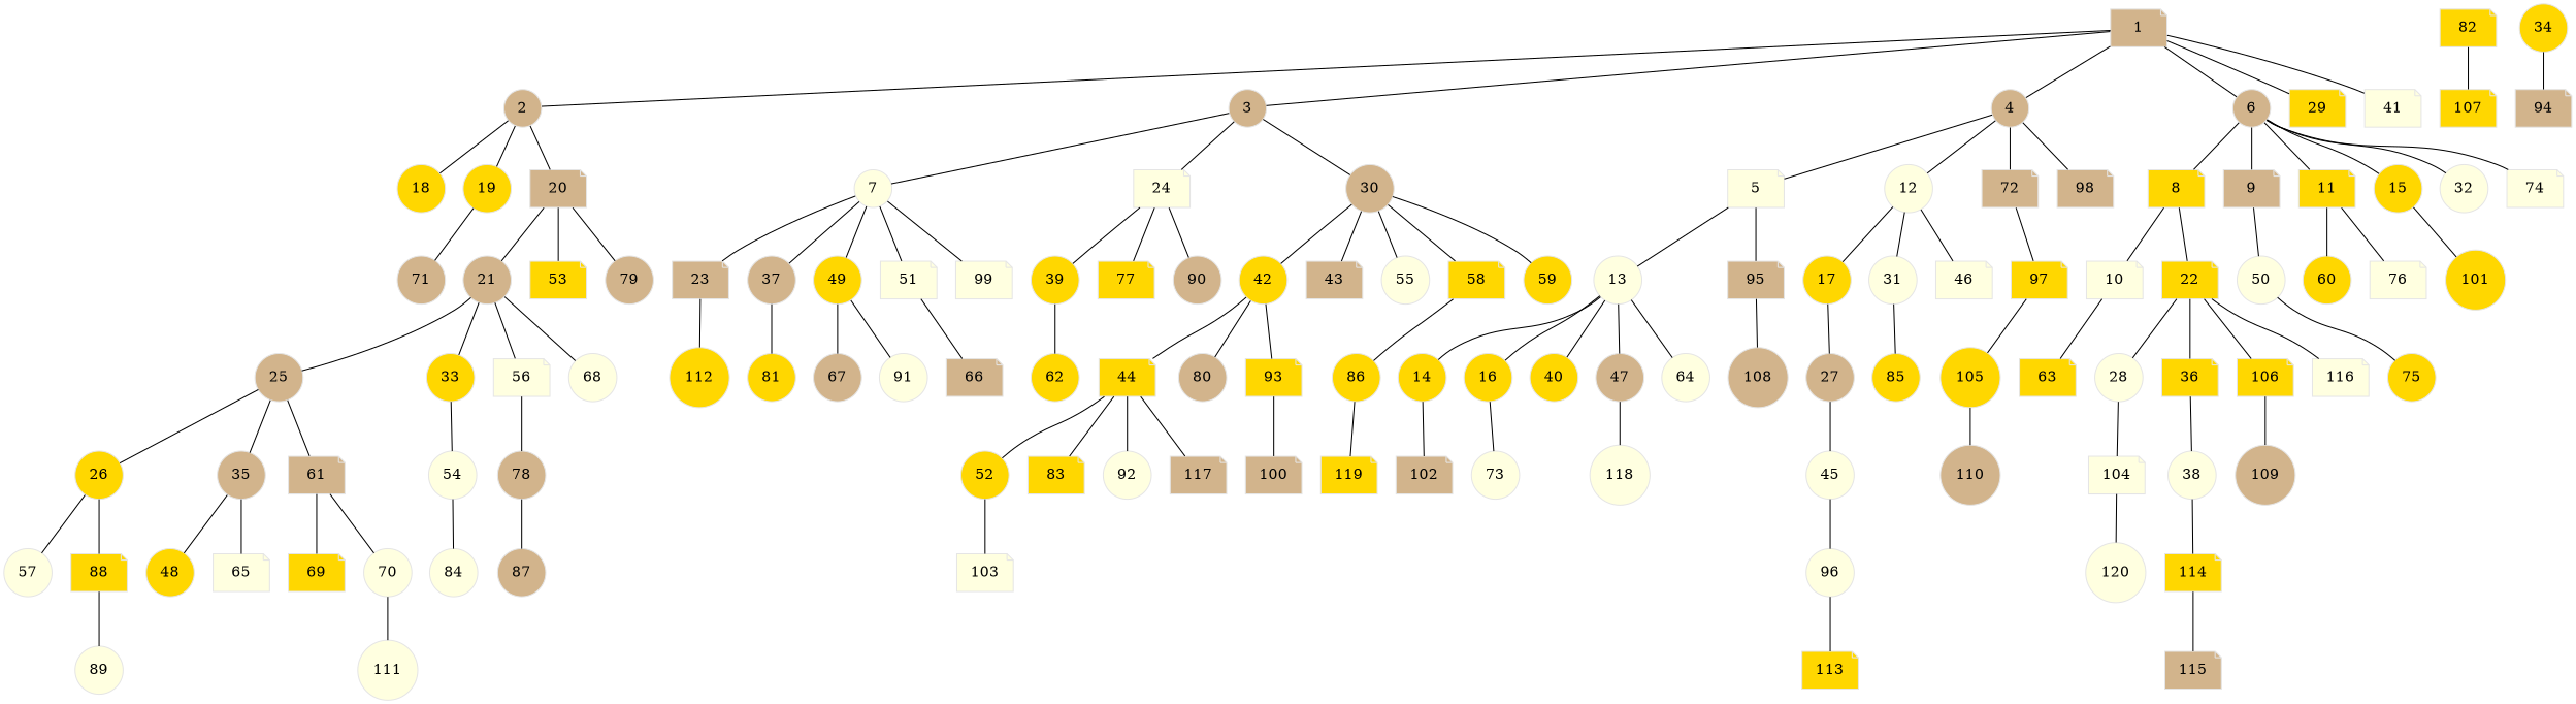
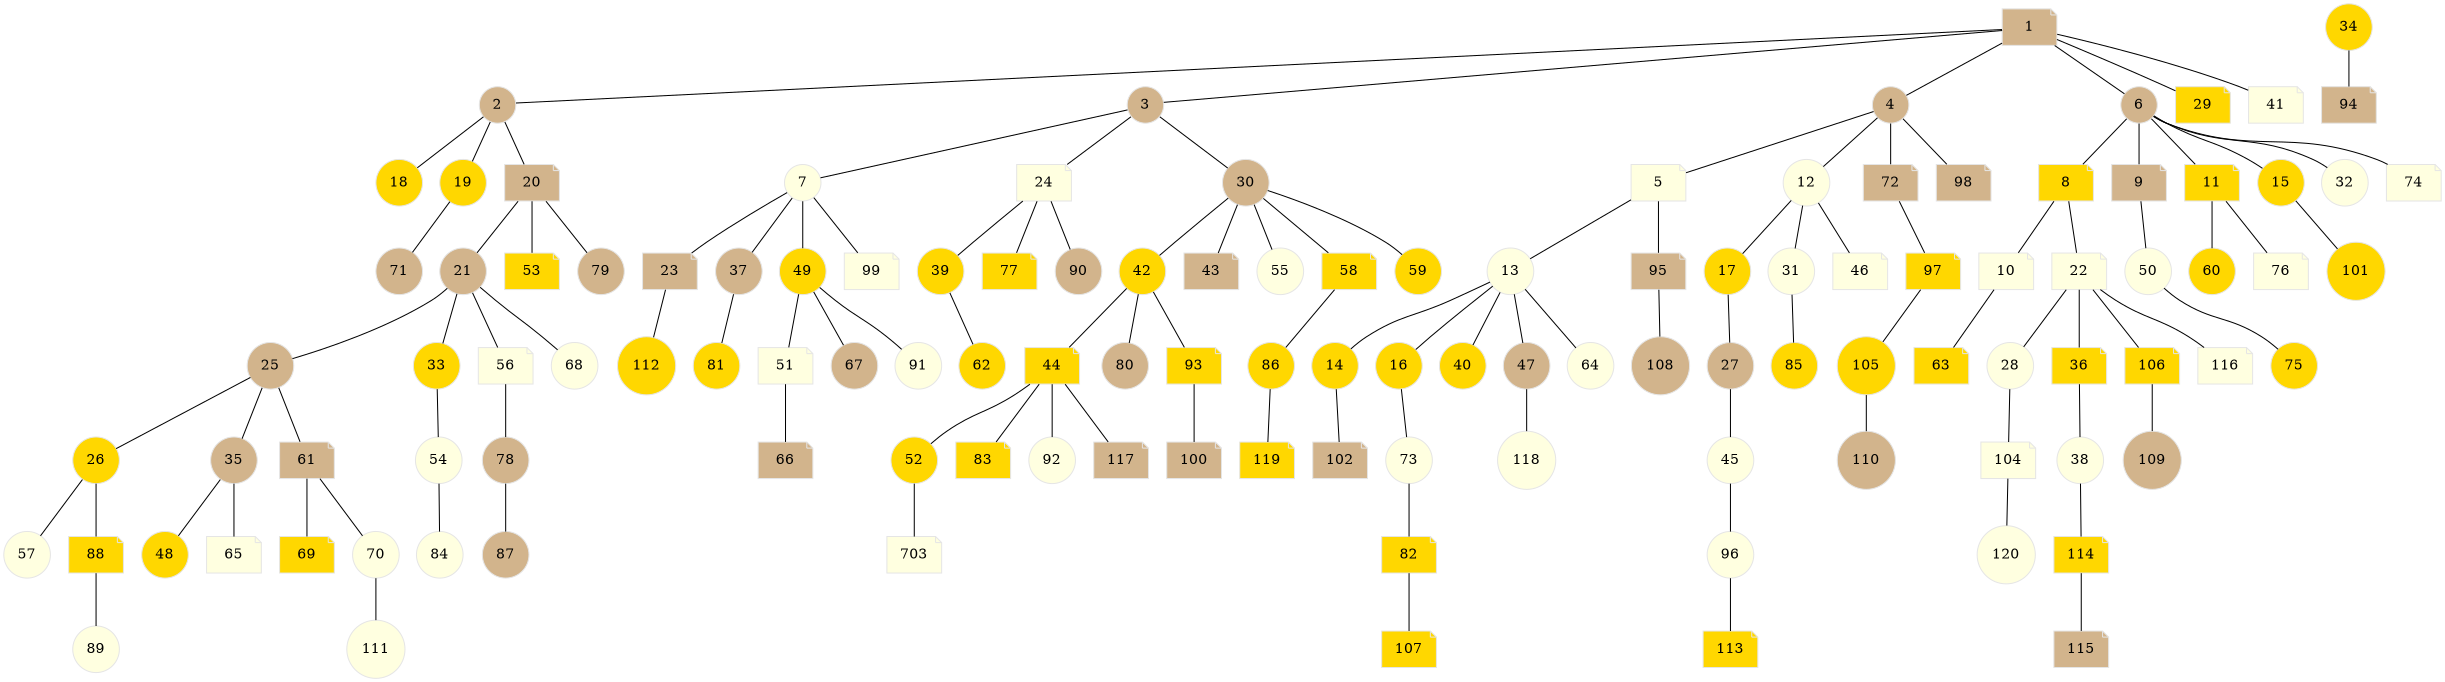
  graph {
    node [color=gray90 fillcolor=gold shape=circle style=filled]
    1 [fillcolor=tan shape=note]
    2 [fillcolor=tan]
    3 [fillcolor=tan]
    4 [fillcolor=tan]
    6 [fillcolor=tan]
    29 [shape=note]
    41 [fillcolor=lightyellow shape=note]
    18
    19
    20 [fillcolor=tan shape=note]
    7 [fillcolor=lightyellow]
    24 [fillcolor=lightyellow shape=note]
    30 [fillcolor=tan]
    5 [fillcolor=lightyellow shape=note]
    12 [fillcolor=lightyellow]
    72 [fillcolor=tan shape=note]
    98 [fillcolor=tan shape=note]
    8 [shape=note]
    9 [fillcolor=tan shape=note]
    11 [shape=note]
    15
    32 [fillcolor=lightyellow]
    74 [fillcolor=lightyellow shape=note]
    71 [fillcolor=tan]
    21 [fillcolor=tan]
    53 [shape=note]
    79 [fillcolor=tan]
    23 [fillcolor=tan shape=note]
    37 [fillcolor=tan]
    49
    51 [fillcolor=lightyellow shape=note]
    99 [fillcolor=lightyellow shape=note]
    39
    77 [shape=note]
    90 [fillcolor=tan]
    42
    43 [fillcolor=tan shape=note]
    55 [fillcolor=lightyellow]
    58 [shape=note]
    59
    13 [fillcolor=lightyellow]
    95 [fillcolor=tan shape=note]
    17
    31 [fillcolor=lightyellow]
    46 [fillcolor=lightyellow shape=note]
    97 [shape=note]
    14
    16
    40
    47 [fillcolor=tan]
    64 [fillcolor=lightyellow]
    108 [fillcolor=tan]
    10 [fillcolor=lightyellow shape=note]
-   22 [shape=note]
+   22 [fillcolor=lightyellow shape=note]
    50 [fillcolor=lightyellow]
    60
    76 [fillcolor=lightyellow shape=note]
    101
    112
    81
    67 [fillcolor=tan]
    91 [fillcolor=lightyellow]
    66 [fillcolor=tan shape=note]
    63 [shape=note]
    28 [fillcolor=lightyellow]
    36 [shape=note]
    106 [shape=note]
    116 [fillcolor=lightyellow shape=note]
    75
    27 [fillcolor=tan]
    85
    102 [fillcolor=tan shape=note]
    73 [fillcolor=lightyellow]
    118 [fillcolor=lightyellow]
    82 [shape=note]
    45 [fillcolor=lightyellow]
    25 [fillcolor=tan]
    33
    56 [fillcolor=lightyellow shape=note]
    68 [fillcolor=lightyellow]
    26
    35 [fillcolor=tan]
    61 [fillcolor=tan shape=note]
    54 [fillcolor=lightyellow]
    78 [fillcolor=tan]
    104 [fillcolor=lightyellow shape=note]
    38 [fillcolor=lightyellow]
    109 [fillcolor=tan]
    62
    57 [fillcolor=lightyellow]
    88 [shape=note]
    48
    65 [fillcolor=lightyellow shape=note]
    69 [shape=note]
    70 [fillcolor=lightyellow]
    94 [fillcolor=tan shape=note]
    34
    89 [fillcolor=lightyellow]
    96 [fillcolor=lightyellow]
    120 [fillcolor=lightyellow]
    44 [shape=note]
    80 [fillcolor=tan]
    93 [shape=note]
    86
    84 [fillcolor=lightyellow]
    114 [shape=note]
    115 [fillcolor=tan shape=note]
    52
    83 [shape=note]
    92 [fillcolor=lightyellow]
    117 [fillcolor=tan shape=note]
    100 [fillcolor=tan shape=note]
-   103 [fillcolor=lightyellow shape=note]
+   103 [fillcolor=lightyellow shape=note label=703]
    113 [shape=note]
    87 [fillcolor=tan]
    119 [shape=note]
    111 [fillcolor=lightyellow]
    105
    107 [shape=note]
    110 [fillcolor=tan]
    1 -- 2
    1 -- 3
    1 -- 4
    1 -- 6
    1 -- 29
    1 -- 41
    2 -- 18
    2 -- 19
    2 -- 20
    3 -- 7
    3 -- 24
    3 -- 30
    4 -- 5
    4 -- 12
    4 -- 72
    4 -- 98
    6 -- 8
    6 -- 9
    6 -- 11
    6 -- 15
    6 -- 32
    6 -- 74
    19 -- 71
    20 -- 21
    20 -- 53
    20 -- 79
    7 -- 23
    7 -- 37
    7 -- 49
-   7 -- 51
+   49 -- 51
    7 -- 99
    24 -- 39
    24 -- 77
    24 -- 90
    30 -- 42
    30 -- 43
    30 -- 55
    30 -- 58
    30 -- 59
    5 -- 13
    5 -- 95
    12 -- 17
    12 -- 31
    12 -- 46
    72 -- 97
    8 -- 10
    8 -- 22
    9 -- 50
    11 -- 60
    11 -- 76
    15 -- 101
    21 -- 25
    21 -- 33
    21 -- 56
    21 -- 68
    23 -- 112
    37 -- 81
    49 -- 67
    49 -- 91
    51 -- 66
    39 -- 62
    42 -- 44
    42 -- 80
    42 -- 93
    58 -- 86
    13 -- 14
    13 -- 16
    13 -- 40
    13 -- 47
    13 -- 64
    95 -- 108
    17 -- 27
    31 -- 85
    97 -- 105
    14 -- 102
    16 -- 73
    47 -- 118
    10 -- 63
    22 -- 28
    22 -- 36
    22 -- 106
    22 -- 116
    50 -- 75
    28 -- 104
    36 -- 38
    106 -- 109
    27 -- 45
+   73 -- 82
    82 -- 107
    45 -- 96
    25 -- 26
    25 -- 35
    25 -- 61
    33 -- 54
    56 -- 78
    26 -- 57
    26 -- 88
    35 -- 48
    35 -- 65
    61 -- 69
    61 -- 70
    54 -- 84
    78 -- 87
    104 -- 120
    38 -- 114
    88 -- 89
    70 -- 111
    34 -- 94
    96 -- 113
    44 -- 52
    44 -- 83
    44 -- 92
    44 -- 117
    93 -- 100
    86 -- 119
    114 -- 115
    52 -- 103
    105 -- 110
  }
